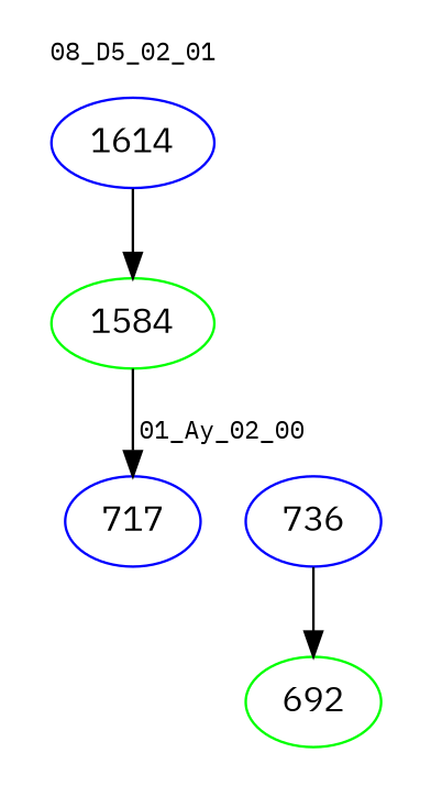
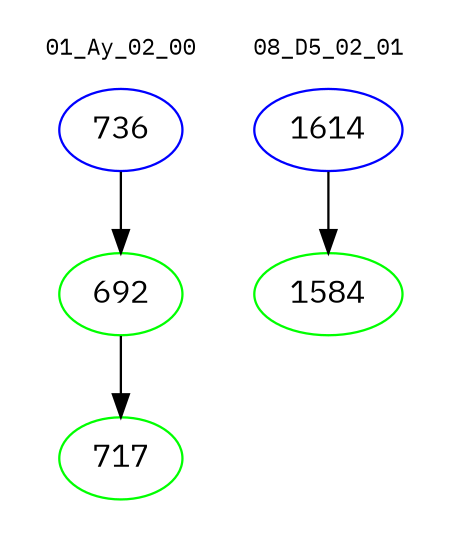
  digraph {
    fontname="IBM Plex Mono"
    node [color=green fontname="IBM Plex Mono"]
    edge [color=black fontname="IBM Plex Mono"]
    n1 [color=blue label=736]
    n2 [label=692]
-   n3 [color=blue label=717]
+   n3 [label=717]
    n4 [color=blue label=1614]
    n5 [label=1584]
    subgraph cluster_1 {
      color=white
      fontsize=10
      label="01_Ay_02_00"
      n1
      n2
      n3
    }
    subgraph cluster_2 {
      color=white
      fontsize=10
      label="08_D5_02_01"
      n4
      n5
    }
    n1 -> n2
-   n5 -> n3
+   n2 -> n3
    n4 -> n5
  }
